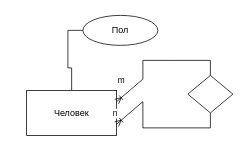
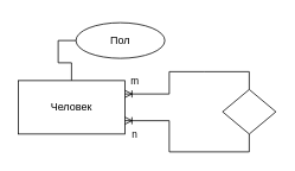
  <mxCell id="0" />
  <mxCell id="1" parent="0" />
  <mxCell id="2" style="edgeStyle=orthogonalEdgeStyle;rounded=0;orthogonalLoop=1;jettySize=auto;html=1;entryX=0;entryY=0.5;entryDx=0;entryDy=0;endArrow=none;endFill=0;" parent="1" source="3" target="7" edge="1"><mxGeometry relative="1" as="geometry" /></mxCell>
- <mxCell id="3" value="Человек" style="rounded=0;whiteSpace=wrap;html=1;" parent="1" vertex="1"><mxGeometry x="35" y="120" width="120" height="60" as="geometry" /></mxCell>
+ <mxCell id="3" value="Человек" style="rounded=0;whiteSpace=wrap;html=1;" parent="1" vertex="1"><mxGeometry x="20" y="90" width="120" height="60" as="geometry" /></mxCell>
  <mxCell id="4" value="" style="rhombus;whiteSpace=wrap;html=1;" parent="1" vertex="1"><mxGeometry x="250" y="100" width="60" height="50" as="geometry" /></mxCell>
  <mxCell id="5" value="" style="fontSize=12;html=1;endArrow=ERoneToMany;rounded=0;entryX=1;entryY=0.75;entryDx=0;entryDy=0;exitX=0.5;exitY=1;exitDx=0;exitDy=0;" parent="1" source="4" target="3" edge="1"><mxGeometry width="100" height="100" relative="1" as="geometry"><mxPoint x="240" y="360" as="sourcePoint" /><mxPoint x="430" y="120" as="targetPoint" /><Array as="points"><mxPoint x="280" y="170" /><mxPoint x="190" y="170" /><mxPoint x="190" y="135" /></Array></mxGeometry></mxCell>
  <mxCell id="6" value="n" style="edgeLabel;html=1;align=center;verticalAlign=middle;resizable=0;points=[];" vertex="1" connectable="0" parent="5"><mxGeometry x="-0.117" y="1" relative="1" as="geometry"><mxPoint x="-64" y="-21" as="offset" /></mxGeometry></mxCell>
- <mxCell id="7" value="Пол" style="ellipse;whiteSpace=wrap;html=1;align=center;" parent="1" vertex="1"><mxGeometry x="110" y="20" width="100" height="40" as="geometry" /></mxCell>
+ <mxCell id="7" value="Пол" style="ellipse;whiteSpace=wrap;html=1;align=center;" parent="1" vertex="1"><mxGeometry x="85" y="25" width="100" height="40" as="geometry" /></mxCell>
  <mxCell id="8" value="" style="fontSize=12;html=1;endArrow=ERoneToMany;rounded=0;entryX=1;entryY=0.25;entryDx=0;entryDy=0;exitX=0.5;exitY=0;exitDx=0;exitDy=0;" edge="1" parent="1" source="4" target="3"><mxGeometry width="100" height="100" relative="1" as="geometry"><mxPoint x="290" y="160" as="sourcePoint" /><mxPoint x="150" y="145" as="targetPoint" /><Array as="points"><mxPoint x="280" y="80" /><mxPoint x="230" y="80" /><mxPoint x="190" y="80" /><mxPoint x="190" y="105" /></Array></mxGeometry></mxCell>
  <mxCell id="9" value="m" style="edgeLabel;html=1;align=center;verticalAlign=middle;resizable=0;points=[];" vertex="1" connectable="0" parent="8"><mxGeometry x="0.783" y="1" relative="1" as="geometry"><mxPoint x="-10" y="-16" as="offset" /></mxGeometry></mxCell>
